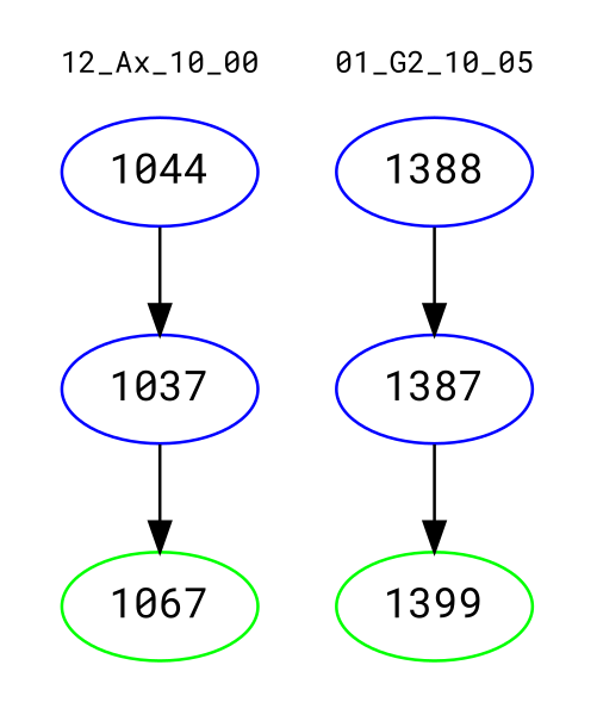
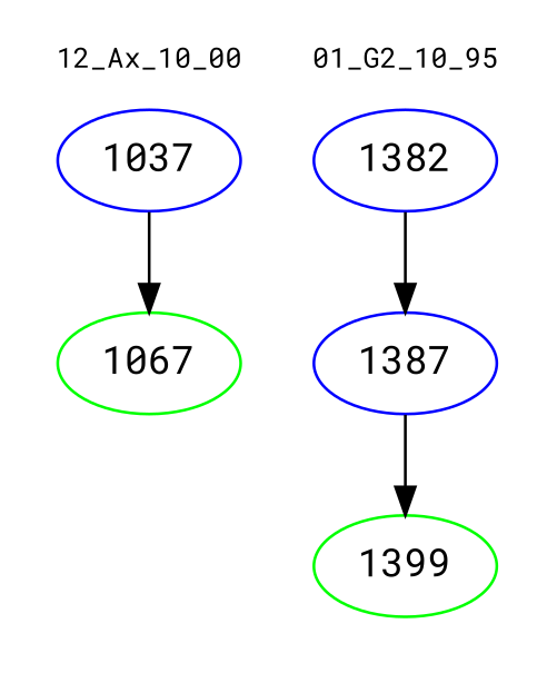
  digraph {
    fontname="Roboto Mono"
    node [color=blue fontname="Roboto Mono"]
    edge [color=black fontname="Roboto Mono"]
-   n1 [label=1044]
    n2 [label=1037]
    n3 [color=green label=1067]
-   n4 [label=1388]
+   n4 [label=1382]
    n5 [label=1387]
    n6 [color=green label=1399]
    subgraph cluster_1 {
      color=white
      fontsize=10
      label="12_Ax_10_00"
-     n1
      n2
      n3
    }
    subgraph cluster_2 {
      color=white
      fontsize=10
-     label="01_G2_10_05"
+     label="01_G2_10_95"
      n4
      n5
      n6
    }
-   n1 -> n2
    n2 -> n3
    n4 -> n5
    n5 -> n6
  }
